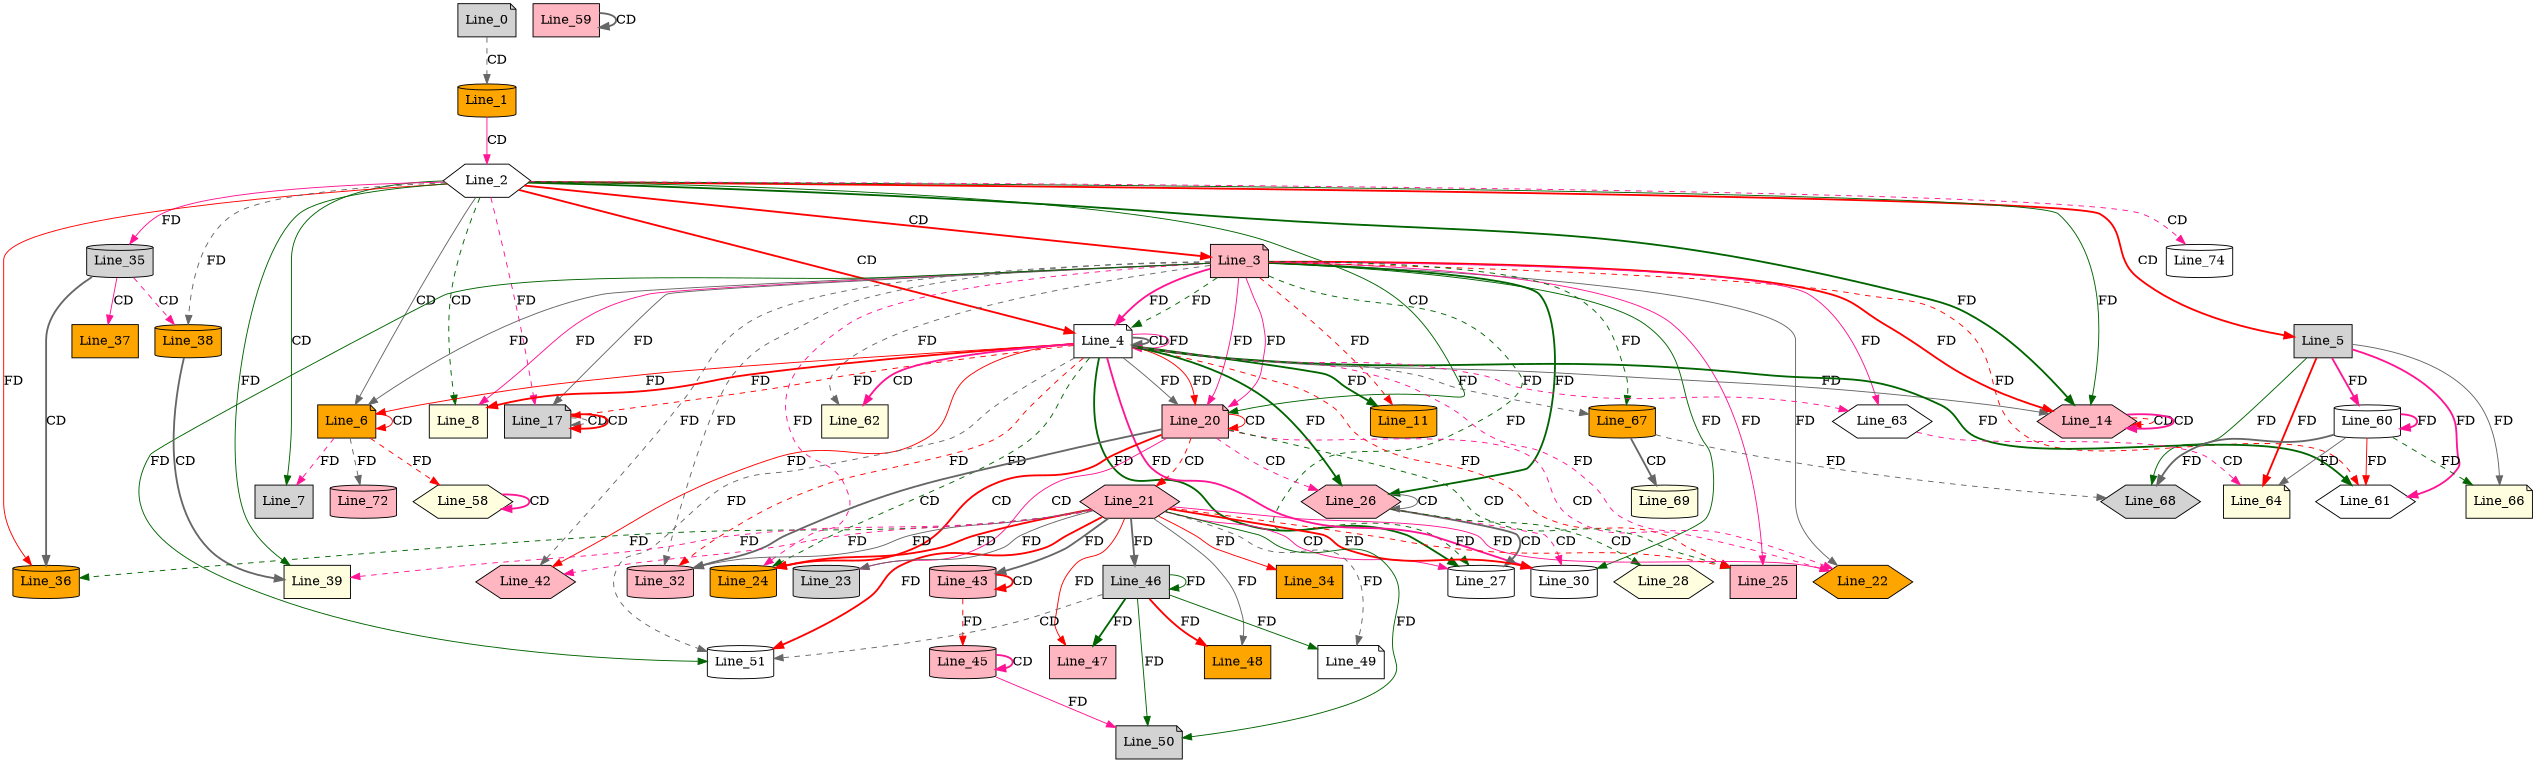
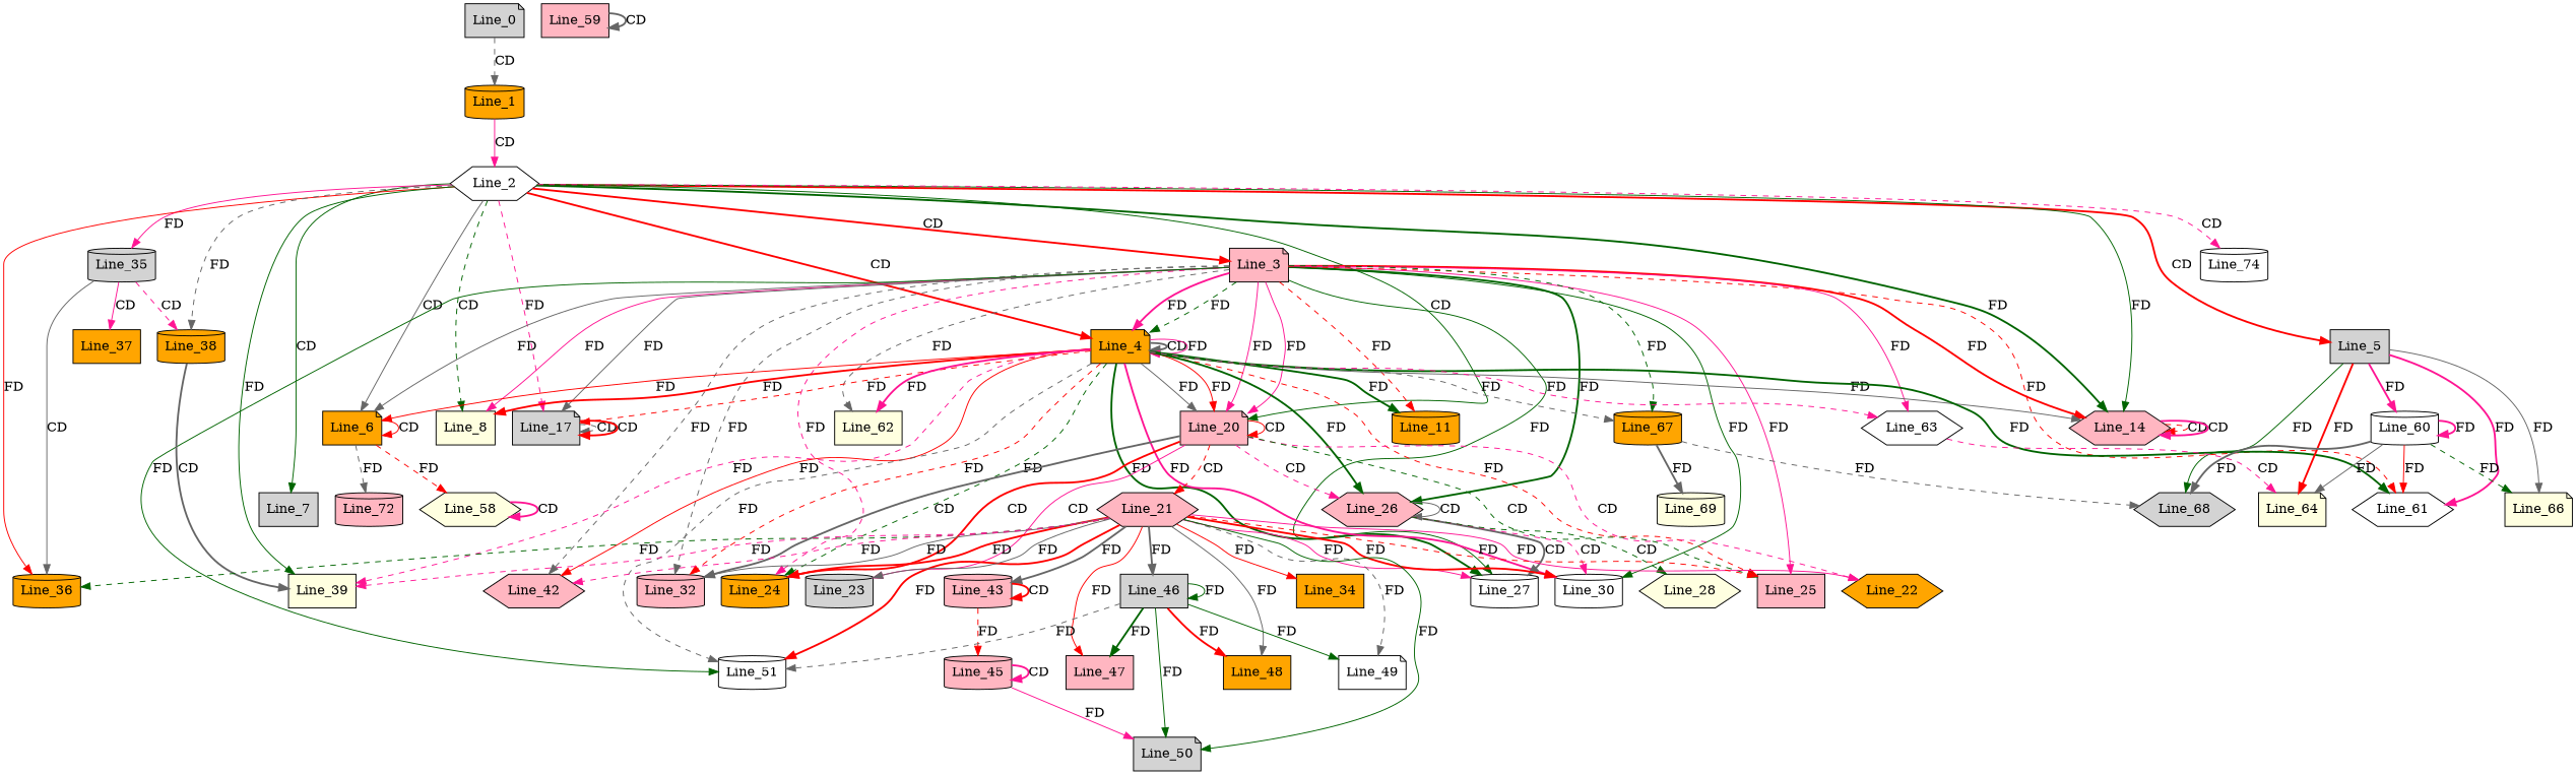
  digraph {
    fontname="DejaVu Serif"
    node [fillcolor=lightpink fontname="DejaVu Serif" shape=cylinder style=filled]
    edge [color=deeppink fontname="DejaVu Serif" style=solid]
    Line_0 [fillcolor=lightgrey shape=note]
    Line_1 [fillcolor=orange]
    Line_2 [fillcolor=white shape=hexagon]
    Line_3 [shape=note]
-   Line_4 [fillcolor=white shape=note]
+   Line_4 [fillcolor=orange shape=note]
    Line_5 [fillcolor=lightgrey shape=box]
    Line_6 [fillcolor=orange shape=note]
    Line_7 [fillcolor=lightgrey shape=box]
    Line_8 [fillcolor=lightyellow shape=box]
    Line_14 [shape=hexagon]
    Line_17 [fillcolor=lightgrey shape=note]
    Line_20 [shape=note]
    Line_35 [fillcolor=lightgrey]
    Line_36 [fillcolor=orange]
    Line_38 [fillcolor=orange]
    Line_39 [fillcolor=lightyellow shape=box]
    Line_74 [fillcolor=white]
    Line_11 [fillcolor=orange]
    Line_22 [fillcolor=orange shape=hexagon]
    Line_24 [fillcolor=orange]
    Line_25 [shape=box]
    Line_26 [shape=hexagon]
    Line_27 [fillcolor=white]
    Line_30 [fillcolor=white]
    Line_32
    Line_42 [shape=hexagon]
    Line_51 [fillcolor=white]
    Line_61 [fillcolor=white shape=hexagon]
    Line_62 [fillcolor=lightyellow shape=box]
    Line_63 [fillcolor=white shape=hexagon]
    Line_67 [fillcolor=orange]
    Line_60 [fillcolor=white]
    Line_64 [fillcolor=lightyellow shape=note]
    Line_66 [fillcolor=lightyellow shape=note]
    Line_68 [fillcolor=lightgrey shape=hexagon]
    Line_58 [fillcolor=lightyellow shape=hexagon]
    Line_72
    Line_21 [shape=hexagon]
    Line_23 [fillcolor=lightgrey]
    Line_37 [fillcolor=orange shape=box]
    Line_28 [fillcolor=lightyellow shape=hexagon]
    Line_69 [fillcolor=lightyellow]
    Line_34 [fillcolor=orange shape=box]
    Line_43
    Line_46 [fillcolor=lightgrey shape=box]
    Line_47 [shape=box]
    Line_48 [fillcolor=orange shape=box]
    Line_49 [fillcolor=white shape=note]
    Line_50 [fillcolor=lightgrey shape=note]
    Line_45
    Line_59 [shape=box]
    Line_0 -> Line_1 [color=gray40 label=CD style=dashed]
    Line_1 -> Line_2 [label=CD]
    Line_2 -> Line_3 [color=red label=CD style=bold]
    Line_2 -> Line_4 [color=red label=CD style=bold]
    Line_2 -> Line_5 [color=red label=CD style=bold]
    Line_2 -> Line_6 [color=gray40 label=CD]
    Line_2 -> Line_7 [color=darkgreen label=CD]
    Line_2 -> Line_8 [color=darkgreen label=CD style=dashed]
    Line_2 -> Line_14 [color=darkgreen label=FD]
    Line_2 -> Line_14 [color=darkgreen label=FD style=bold]
    Line_2 -> Line_17 [label=FD style=dashed]
    Line_2 -> Line_20 [color=darkgreen label=CD]
    Line_2 -> Line_35 [label=FD]
    Line_2 -> Line_36 [color=red label=FD]
    Line_2 -> Line_38 [color=gray40 label=FD style=dashed]
    Line_2 -> Line_39 [color=darkgreen label=FD]
    Line_2 -> Line_74 [label=CD style=dashed]
    Line_3 -> Line_4 [label=FD style=bold]
    Line_3 -> Line_4 [color=darkgreen label=FD style=dashed]
    Line_3 -> Line_6 [color=gray40 label=FD]
    Line_3 -> Line_8 [label=FD]
    Line_3 -> Line_14 [color=red label=FD style=bold]
    Line_3 -> Line_17 [color=gray40 label=FD]
    Line_3 -> Line_20 [label=FD]
    Line_3 -> Line_20 [label=FD]
    Line_3 -> Line_11 [color=red label=FD style=dashed]
-   Line_3 -> Line_22 [color=gray40 label=FD]
    Line_3 -> Line_24 [label=FD style=dashed]
    Line_3 -> Line_25 [label=FD]
    Line_3 -> Line_26 [color=darkgreen label=FD style=bold]
-   Line_3 -> Line_27 [color=darkgreen label=FD style=dashed]
+   Line_3 -> Line_27 [color=darkgreen label=FD]
    Line_3 -> Line_30 [color=darkgreen label=FD]
    Line_3 -> Line_32 [color=gray40 label=FD style=dashed]
    Line_3 -> Line_42 [color=gray40 label=FD style=dashed]
    Line_3 -> Line_51 [color=darkgreen label=FD]
    Line_3 -> Line_61 [color=red label=FD style=dashed]
    Line_3 -> Line_62 [color=gray40 label=FD style=dashed]
    Line_3 -> Line_63 [label=FD]
    Line_3 -> Line_67 [color=darkgreen label=FD style=dashed]
    Line_4 -> Line_4 [color=gray40 label=CD style=bold]
    Line_4 -> Line_4 [label=FD]
    Line_4 -> Line_6 [color=red label=FD]
    Line_4 -> Line_8 [color=red label=FD style=bold]
    Line_4 -> Line_14 [color=gray40 label=FD]
    Line_4 -> Line_17 [color=red label=FD style=dashed]
    Line_4 -> Line_20 [color=red label=FD]
    Line_4 -> Line_20 [color=gray40 label=FD]
    Line_4 -> Line_11 [color=darkgreen label=FD style=bold]
-   Line_4 -> Line_22 [label=FD style=dashed]
+   Line_4 -> Line_39 [label=FD style=dashed]
    Line_4 -> Line_24 [color=darkgreen label=FD style=dashed]
    Line_4 -> Line_25 [color=red label=FD style=dashed]
    Line_4 -> Line_26 [color=darkgreen label=FD style=bold]
    Line_4 -> Line_27 [color=darkgreen label=FD style=bold]
    Line_4 -> Line_30 [label=FD style=bold]
    Line_4 -> Line_32 [color=red label=FD style=dashed]
    Line_4 -> Line_42 [color=red label=FD]
    Line_4 -> Line_51 [color=gray40 label=FD style=dashed]
    Line_4 -> Line_61 [color=darkgreen label=FD style=bold]
-   Line_4 -> Line_62 [label=CD style=bold]
+   Line_4 -> Line_62 [label=FD style=bold]
    Line_4 -> Line_63 [label=FD style=dashed]
    Line_4 -> Line_67 [color=gray40 label=FD style=dashed]
    Line_5 -> Line_61 [label=FD style=bold]
    Line_5 -> Line_60 [label=FD style=bold]
    Line_5 -> Line_64 [color=red label=FD style=bold]
    Line_5 -> Line_66 [color=gray40 label=FD]
    Line_5 -> Line_68 [color=darkgreen label=FD]
    Line_6 -> Line_6 [color=red label=CD]
-   Line_6 -> Line_7 [label=FD style=dashed]
    Line_6 -> Line_58 [color=red label=FD style=dashed]
    Line_6 -> Line_72 [color=gray40 label=FD style=dashed]
    Line_14 -> Line_14 [color=red label=CD style=dashed]
    Line_14 -> Line_14 [label=CD style=bold]
    Line_17 -> Line_17 [color=gray40 label=CD style=dashed]
    Line_17 -> Line_17 [color=red label=CD style=bold]
    Line_20 -> Line_20 [color=red label=CD]
    Line_20 -> Line_22 [label=CD style=dashed]
    Line_20 -> Line_24 [color=red label=CD style=bold]
    Line_20 -> Line_25 [color=darkgreen label=CD style=dashed]
    Line_20 -> Line_26 [label=CD style=dashed]
    Line_20 -> Line_32 [color=gray40 label=CD style=bold]
    Line_20 -> Line_21 [color=red label=CD style=dashed]
    Line_20 -> Line_23 [label=CD]
-   Line_35 -> Line_36 [color=gray40 label=CD style=bold]
+   Line_35 -> Line_36 [color=gray40 label=CD]
    Line_35 -> Line_38 [label=CD style=dashed]
    Line_35 -> Line_37 [label=CD]
    Line_38 -> Line_39 [color=gray40 label=CD style=bold]
    Line_26 -> Line_26 [color=gray40 label=CD]
    Line_26 -> Line_27 [color=gray40 label=CD style=bold]
    Line_26 -> Line_30 [label=CD style=dashed]
    Line_26 -> Line_28 [color=darkgreen label=CD style=dashed]
    Line_63 -> Line_64 [label=CD style=dashed]
    Line_67 -> Line_68 [color=gray40 label=FD style=dashed]
-   Line_67 -> Line_69 [color=gray40 label=CD style=bold]
+   Line_67 -> Line_69 [color=gray40 label=FD style=bold]
    Line_60 -> Line_61 [color=red label=FD]
    Line_60 -> Line_60 [label=FD style=bold]
    Line_60 -> Line_64 [color=gray40 label=FD]
    Line_60 -> Line_66 [color=darkgreen label=FD style=dashed]
    Line_60 -> Line_68 [color=gray40 label=FD style=bold]
    Line_58 -> Line_58 [label=CD style=bold]
    Line_21 -> Line_36 [color=darkgreen label=FD style=dashed]
    Line_21 -> Line_39 [label=FD style=dashed]
    Line_21 -> Line_22 [label=FD]
    Line_21 -> Line_24 [color=red label=FD style=bold]
    Line_21 -> Line_25 [color=red label=FD style=dashed]
-   Line_21 -> Line_27 [label=CD]
+   Line_21 -> Line_27 [label=FD]
    Line_21 -> Line_30 [color=red label=FD style=bold]
    Line_21 -> Line_32 [color=gray40 label=FD]
    Line_21 -> Line_42 [label=FD style=dashed]
    Line_21 -> Line_51 [color=red label=FD style=bold]
    Line_21 -> Line_23 [color=gray40 label=FD]
    Line_21 -> Line_34 [color=red label=FD]
    Line_21 -> Line_43 [color=gray40 label=FD style=bold]
    Line_21 -> Line_46 [color=gray40 label=FD style=bold]
    Line_21 -> Line_47 [color=red label=FD]
    Line_21 -> Line_48 [color=gray40 label=FD]
    Line_21 -> Line_49 [color=gray40 label=FD style=dashed]
    Line_21 -> Line_50 [color=darkgreen label=FD]
    Line_43 -> Line_43 [color=red label=CD style=bold]
    Line_43 -> Line_45 [color=red label=FD style=dashed]
-   Line_46 -> Line_51 [color=gray40 label=CD style=dashed]
+   Line_46 -> Line_51 [color=gray40 label=FD style=dashed]
    Line_46 -> Line_46 [color=darkgreen label=FD]
    Line_46 -> Line_47 [color=darkgreen label=FD style=bold]
    Line_46 -> Line_48 [color=red label=FD style=bold]
    Line_46 -> Line_49 [color=darkgreen label=FD]
    Line_46 -> Line_50 [color=darkgreen label=FD]
    Line_45 -> Line_50 [label=FD]
    Line_45 -> Line_45 [label=CD style=bold]
    Line_59 -> Line_59 [color=gray40 label=CD style=bold]
  }
